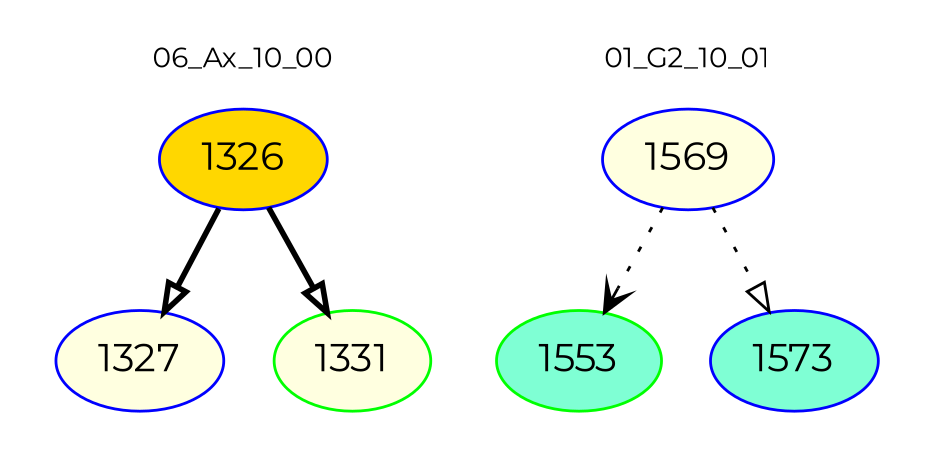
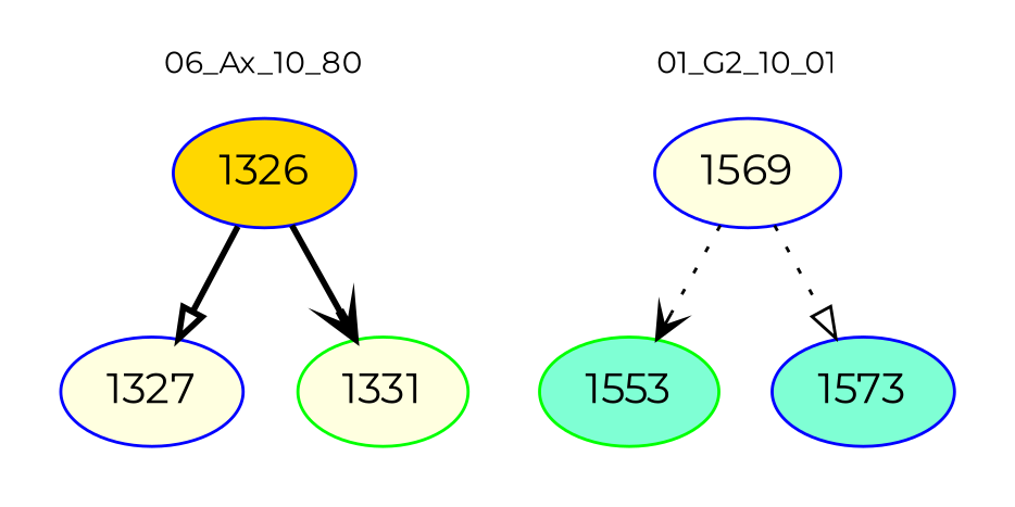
  digraph {
    fontname=Montserrat
    node [color=blue fillcolor=lightyellow fontname=Montserrat style=filled]
    edge [arrowhead=onormal color=black fontname=Montserrat style=bold]
    n1 [fillcolor=gold label=1326]
    n2 [label=1327]
    n3 [color=green label=1331]
    n4 [label=1569]
    n5 [color=green fillcolor=aquamarine label=1553]
    n6 [fillcolor=aquamarine label=1573]
    subgraph cluster_1 {
      color=white
      fontsize=10
-     label="06_Ax_10_00"
+     label="06_Ax_10_80"
      n1
      n2
      n3
    }
    subgraph cluster_2 {
      color=white
      fontsize=10
      label="01_G2_10_01"
      n4
      n5
      n6
    }
    n1 -> n2
-   n1 -> n3
+   n1 -> n3 [arrowhead=vee]
    n4 -> n5 [arrowhead=vee style=dotted]
    n4 -> n6 [style=dotted]
  }
